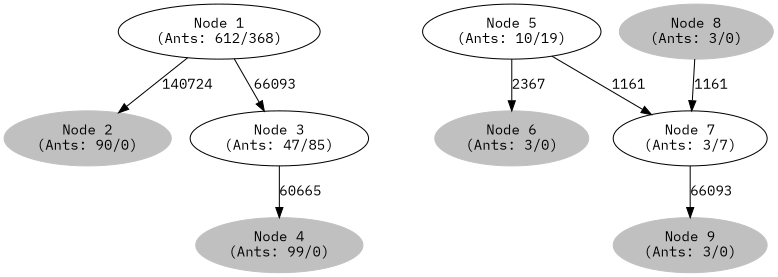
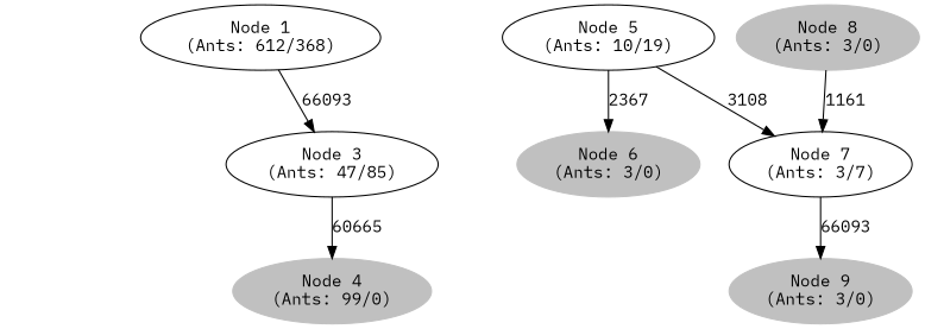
  digraph {
    fontname="IBM Plex Mono"
    node [fontname="IBM Plex Mono" color=gray style=filled]
    edge [fontname="IBM Plex Mono"]
    "Node 1\n(Ants: 612/368)" [color="" style=""]
-   "Node 2\n(Ants: 90/0)"
    "Node 3\n(Ants: 47/85)" [color="" style=""]
    "Node 4\n(Ants: 99/0)"
    "Node 5\n(Ants: 10/19)" [color="" style=""]
    "Node 6\n(Ants: 3/0)"
    "Node 7\n(Ants: 3/7)" [color="" style=""]
    "Node 9\n(Ants: 3/0)"
    "Node 8\n(Ants: 3/0)"
-   "Node 1\n(Ants: 612/368)" -> "Node 2\n(Ants: 90/0)" [label=140724]
    "Node 1\n(Ants: 612/368)" -> "Node 3\n(Ants: 47/85)" [label=66093]
    "Node 3\n(Ants: 47/85)" -> "Node 4\n(Ants: 99/0)" [label=60665]
    "Node 5\n(Ants: 10/19)" -> "Node 6\n(Ants: 3/0)" [label=2367]
-   "Node 5\n(Ants: 10/19)" -> "Node 7\n(Ants: 3/7)" [label=1161]
+   "Node 5\n(Ants: 10/19)" -> "Node 7\n(Ants: 3/7)" [label=3108]
    "Node 7\n(Ants: 3/7)" -> "Node 9\n(Ants: 3/0)" [label=66093]
    "Node 8\n(Ants: 3/0)" -> "Node 7\n(Ants: 3/7)" [label=1161]
  }
